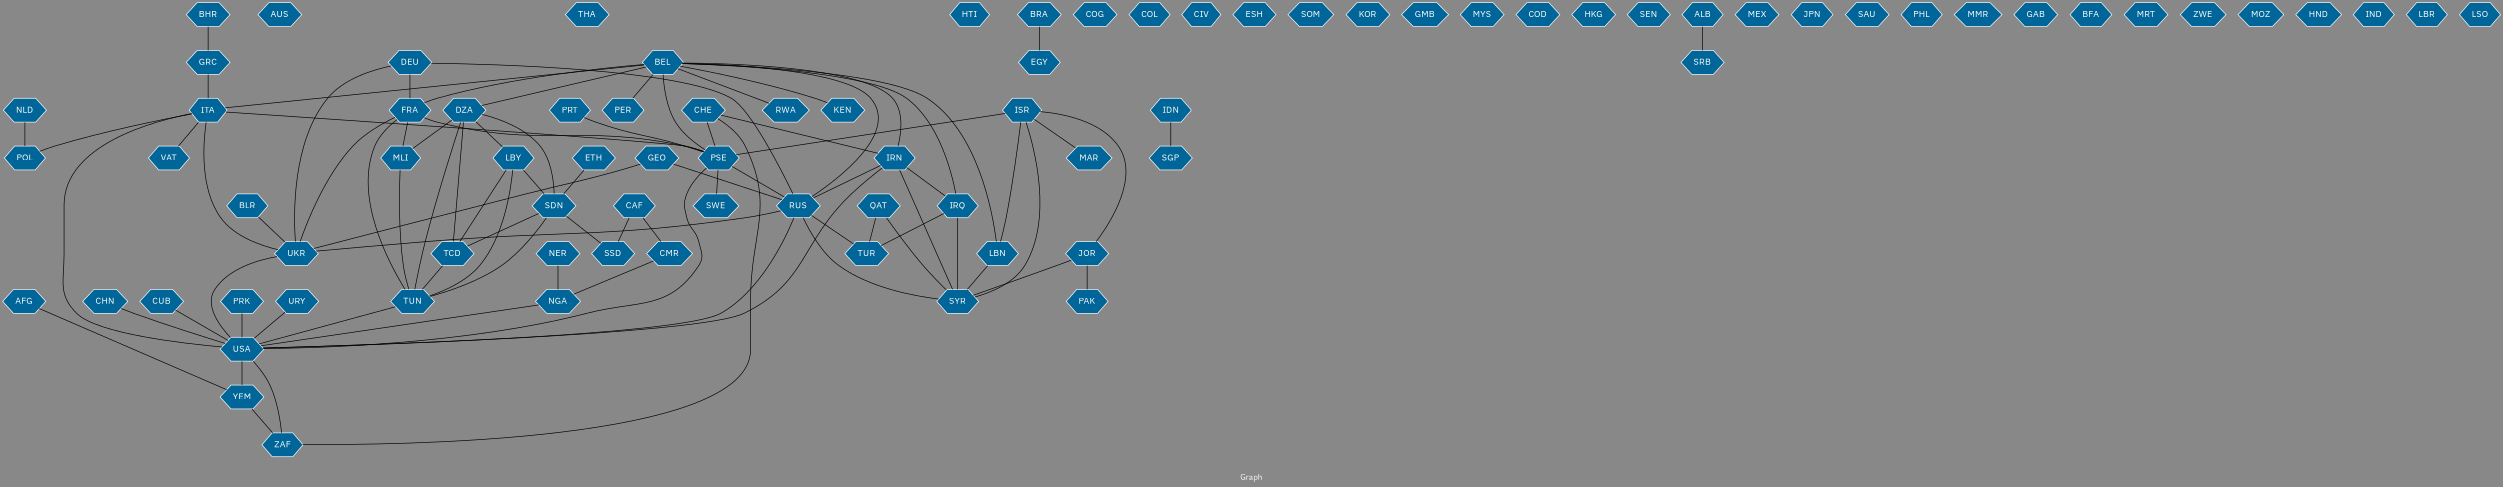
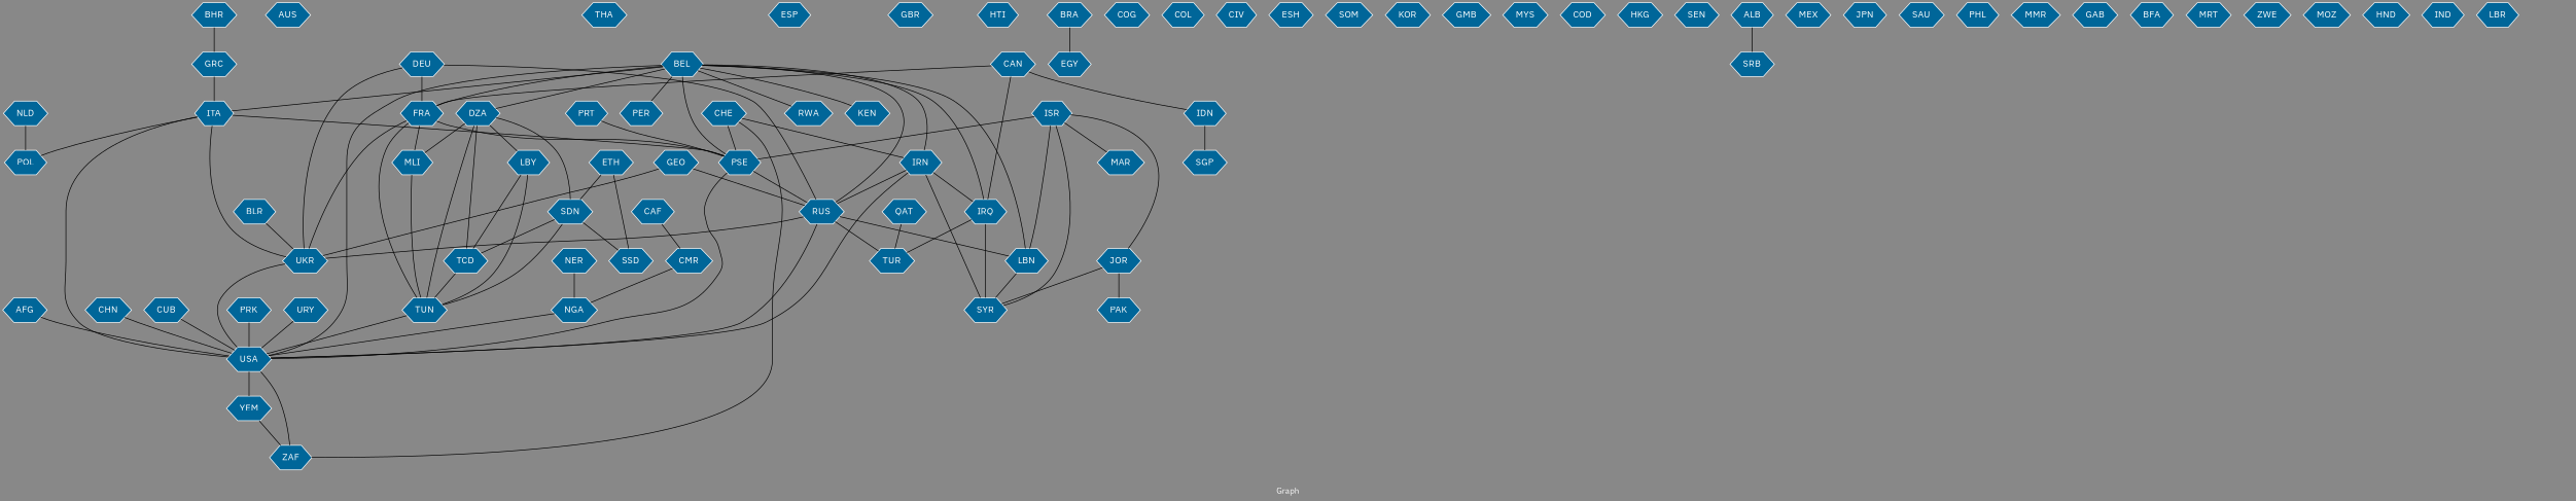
  graph {
    bgcolor="#888888"
    fontcolor=white
    fontname="IBM Plex Sans"
    fontsize=12
    label="Graph"
    node [color=white fillcolor="#006699" fontcolor=white fontname="IBM Plex Sans" shape=hexagon style=filled]
    edge [arrowhead=open color=black fontcolor=white fontname="IBM Plex Sans" fontsize=12 weight=1]
    n1 [label=TUN]
    n2 [label=USA]
    n3 [label=ZAF]
    n4 [label=YEM]
    n5 [label=KEN]
    n6 [label=SDN]
    n7 [label=SSD]
    n8 [label=TCD]
    n9 [label=DZA]
    n10 [label=LBY]
    n11 [label=MLI]
    n12 [label=CHN]
    n13 [label=TUR]
    n14 [label=ITA]
-   n15 [label=VAT]
    n16 [label=PSE]
    n17 [label=POL]
    n18 [label=UKR]
    n19 [label=RUS]
-   n20 [label=SWE]
    n21 [label=CUB]
    n22 [label=BEL]
    n23 [label=IRN]
    n24 [label=PER]
    n25 [label=FRA]
    n26 [label=IRQ]
    n27 [label=LBN]
    n28 [label=RWA]
    n29 [label=SYR]
    n30 [label=GRC]
    n31 [label=BHR]
    n32 [label=AUS]
    n33 [label=ISR]
    n34 [label=JOR]
    n35 [label=MAR]
    n36 [label=PAK]
    n37 [label=THA]
+   n38 [label=ESP]
+   n39 [label=GBR]
    n40 [label=PRK]
    n41 [label=HTI]
    n42 [label=BRA]
    n43 [label=EGY]
    n44 [label=QAT]
    n45 [label=DEU]
    n46 [label=COG]
    n47 [label=COL]
    n48 [label=IDN]
    n49 [label=SGP]
    n50 [label=CIV]
    n51 [label=ESH]
+   n52 [label=CAN]
    n53 [label=SOM]
    n54 [label=CMR]
    n55 [label=NGA]
    n56 [label=CAF]
    n57 [label=BLR]
    n58 [label=KOR]
    n59 [label=GMB]
    n60 [label=PRT]
    n61 [label=MYS]
    n62 [label=COD]
    n63 [label=HKG]
    n64 [label=SEN]
    n65 [label=SRB]
    n66 [label=ALB]
    n67 [label=MEX]
    n68 [label=AFG]
    n69 [label=JPN]
    n70 [label=SAU]
    n71 [label=PHL]
    n72 [label=ETH]
    n73 [label=MMR]
    n74 [label=GAB]
    n75 [label=CHE]
    n76 [label=BFA]
    n77 [label=MRT]
    n78 [label=GEO]
    n79 [label=ZWE]
    n80 [label=MOZ]
    n81 [label=URY]
    n82 [label=HND]
    n83 [label=IND]
    n84 [label=NLD]
    n85 [label=LBR]
    n86 [label=NER]
-   n87 [label=LSO]
    n1 -- n2
    n2 -- n3 [weight=4]
    n2 -- n4 [weight=5]
    n4 -- n3 [weight=4]
    n6 -- n1
    n6 -- n7 [weight=4]
    n6 -- n8
    n8 -- n1
    n9 -- n1 [weight=3]
    n9 -- n6
    n9 -- n8
    n9 -- n10
    n9 -- n11
    n10 -- n1
-   n10 -- n6 [weight=2]
    n10 -- n8
    n11 -- n1
    n12 -- n2 [weight=2]
    n14 -- n2
-   n14 -- n15 [weight=2]
    n14 -- n16
    n14 -- n17
    n14 -- n18 [weight=2]
    n16 -- n2
    n16 -- n19 [weight=3]
-   n16 -- n20 [weight=2]
    n18 -- n2 [weight=3]
    n19 -- n2 [weight=5]
    n19 -- n13
    n19 -- n18 [weight=12]
-   n19 -- n29 [weight=4]
+   n19 -- n27 [weight=4]
    n21 -- n2 [weight=19]
+   n22 -- n2 [weight=5]
    n22 -- n5 [weight=3]
    n22 -- n9
    n22 -- n14 [weight=3]
    n22 -- n16 [weight=4]
    n22 -- n19
    n22 -- n23
    n22 -- n24
    n22 -- n25 [weight=2]
    n22 -- n26 [weight=4]
    n22 -- n27 [weight=2]
    n22 -- n28
    n23 -- n2 [weight=2]
    n23 -- n19 [weight=2]
    n23 -- n26 [weight=2]
    n23 -- n29 [weight=2]
    n25 -- n1
    n25 -- n11 [weight=3]
    n25 -- n16 [weight=3]
    n25 -- n18
    n26 -- n13
    n26 -- n29 [weight=2]
    n27 -- n29
    n30 -- n14 [weight=2]
    n31 -- n30 [weight=2]
    n33 -- n16 [weight=11]
    n33 -- n27
    n33 -- n29 [weight=2]
    n33 -- n34
    n33 -- n35
    n34 -- n29 [weight=3]
    n34 -- n36 [weight=2]
    n40 -- n2 [weight=21]
    n42 -- n43
    n44 -- n13
-   n44 -- n29
    n45 -- n18
    n45 -- n19
    n45 -- n25
    n48 -- n49 [weight=3]
+   n52 -- n25
+   n52 -- n26
+   n52 -- n48
    n54 -- n55
    n55 -- n2
    n56 -- n54
    n57 -- n18
    n60 -- n16
    n66 -- n65
-   n68 -- n4
+   n68 -- n2
    n72 -- n6
-   n56 -- n7
+   n72 -- n7
    n75 -- n3 [weight=2]
    n75 -- n16
    n75 -- n23
    n78 -- n18
    n78 -- n19
    n81 -- n2
    n84 -- n17
    n86 -- n55
  }
